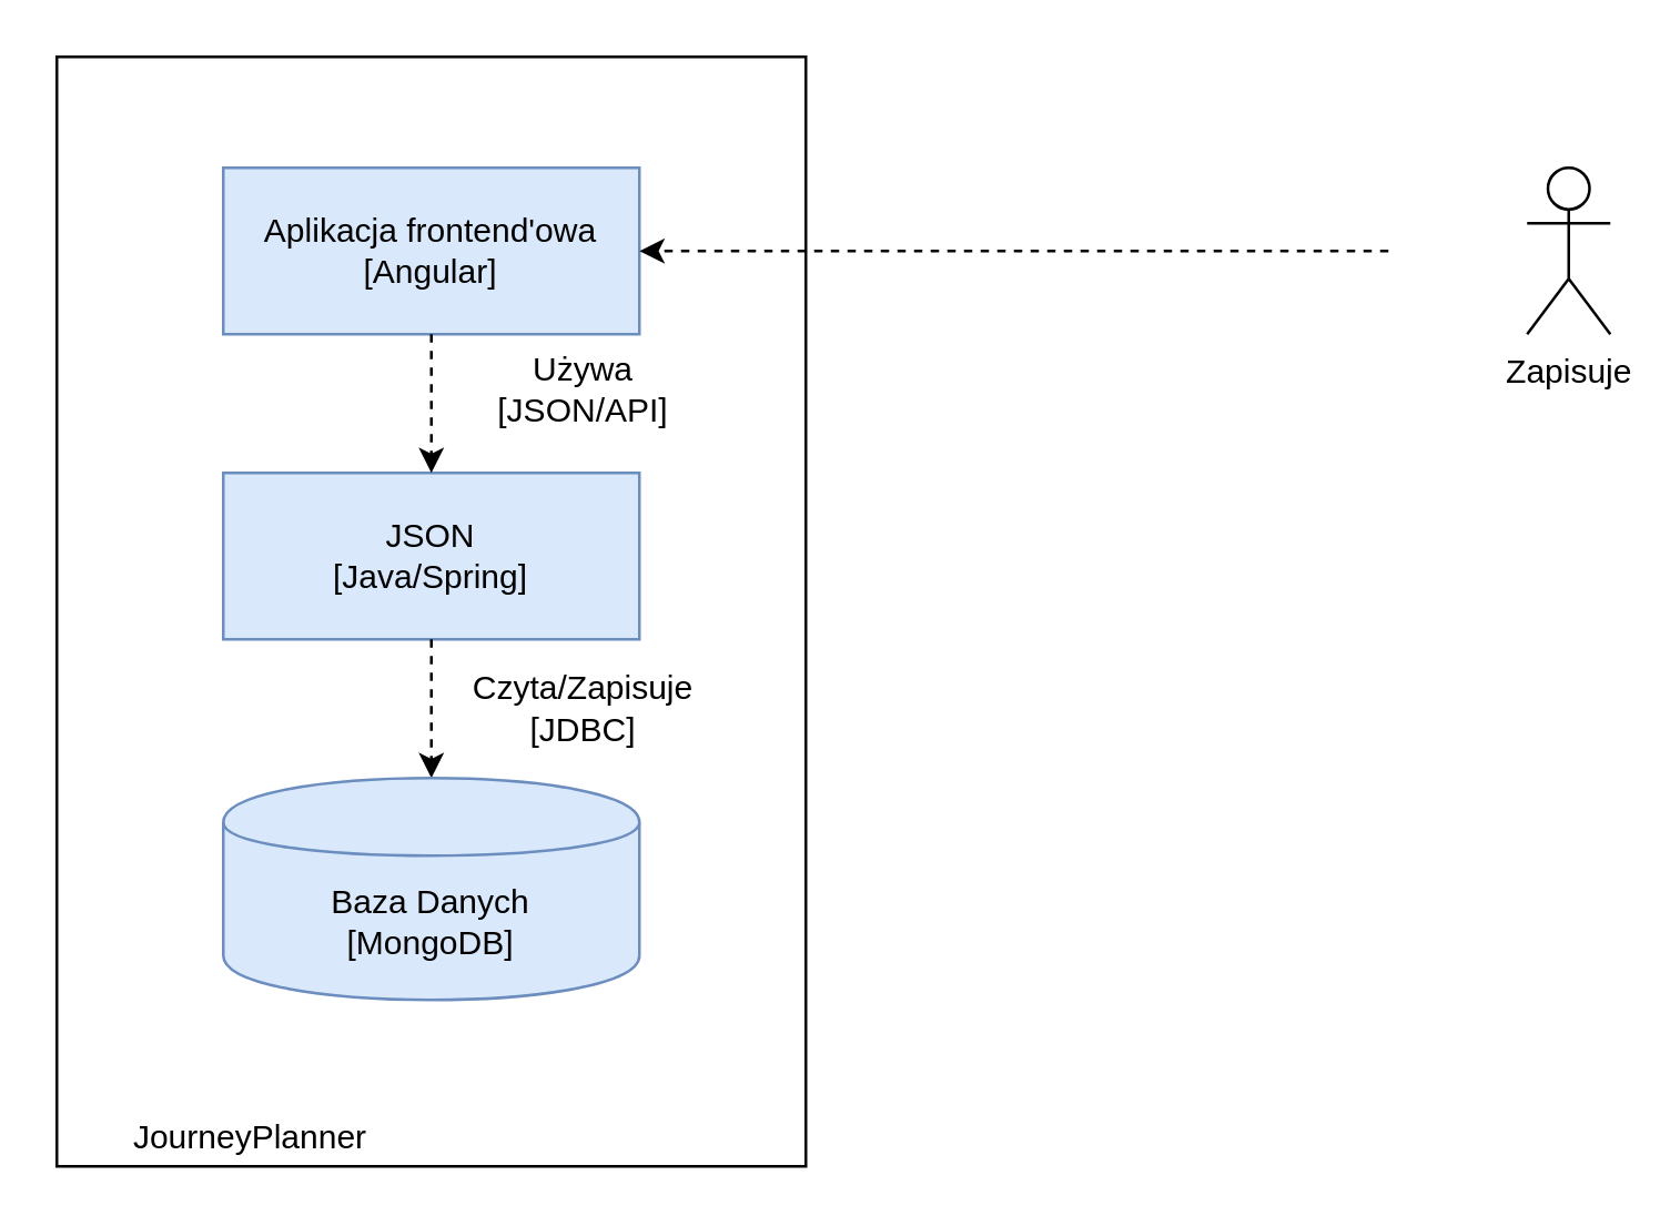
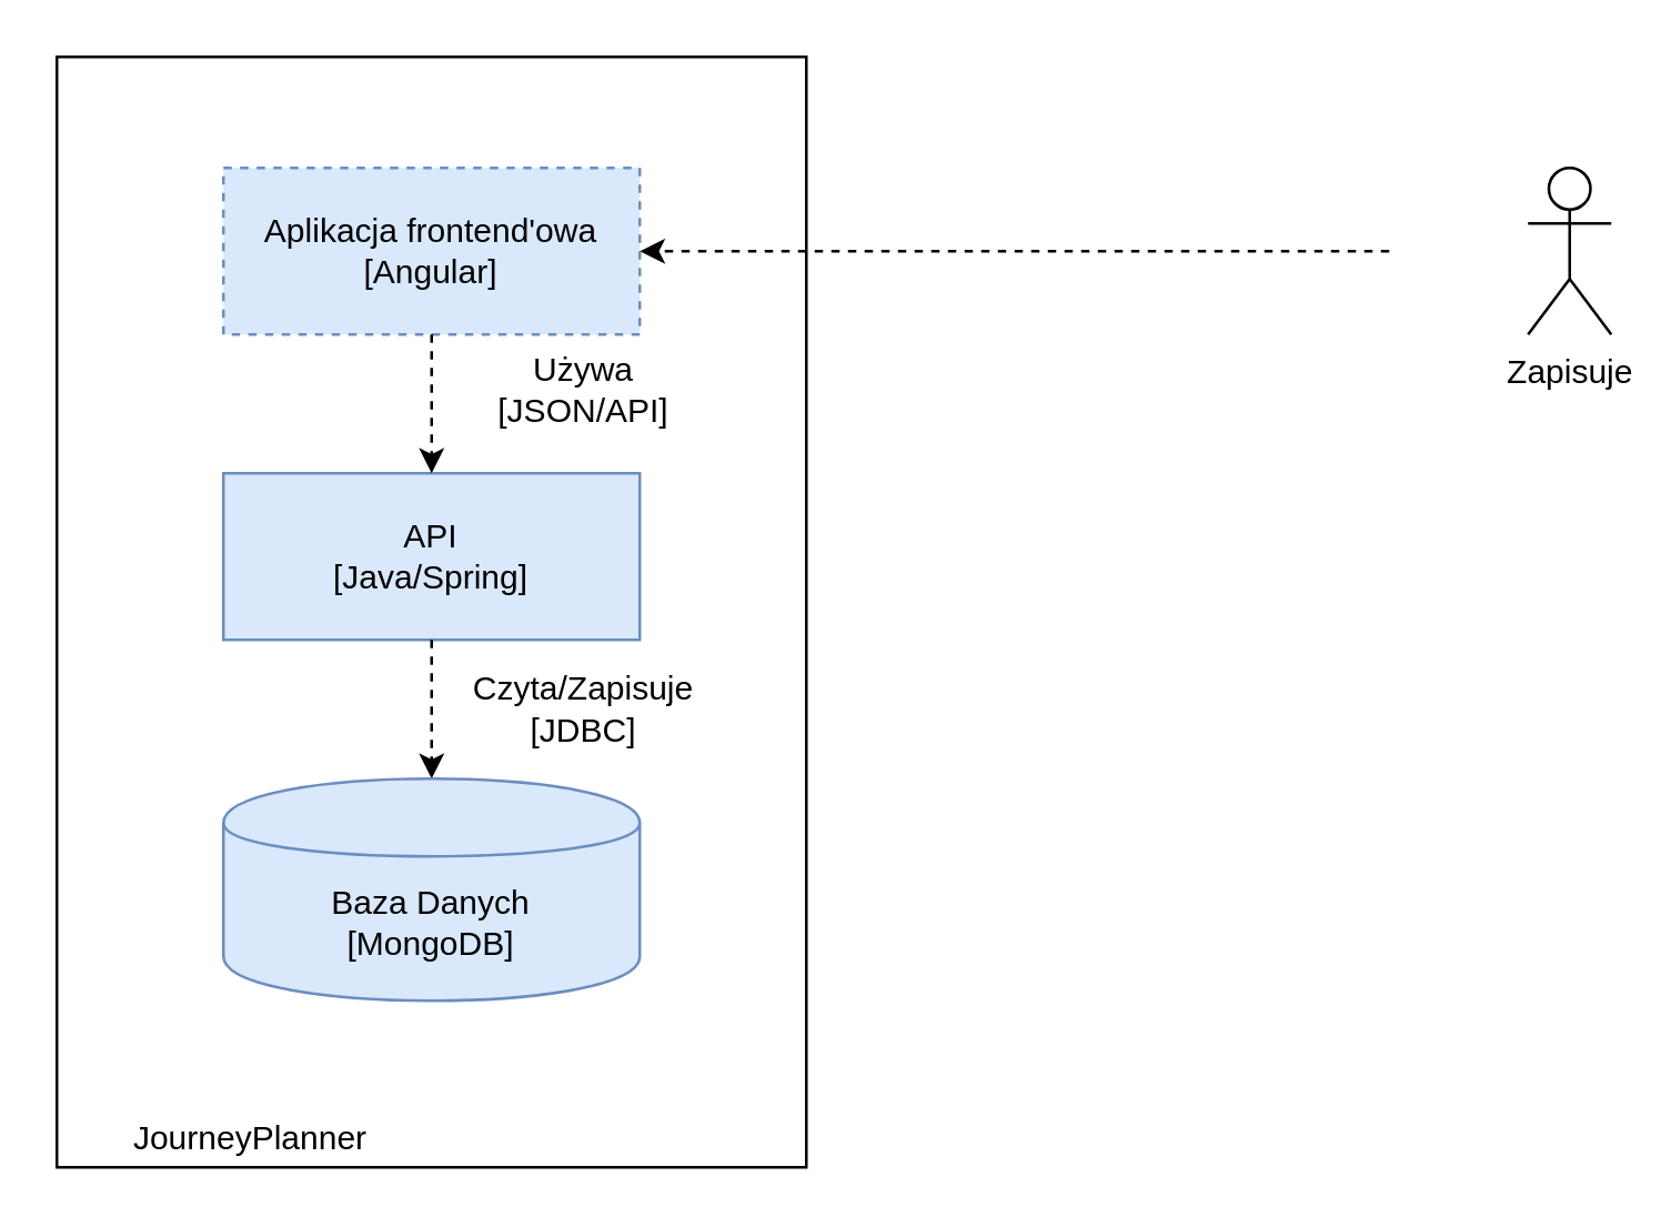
  <mxCell id="0" />
  <mxCell id="1" parent="0" />
  <mxCell id="2" value="" style="rounded=0;whiteSpace=wrap;html=1;" vertex="1" parent="1"><mxGeometry x="20" y="20" width="270" height="400" as="geometry" /></mxCell>
- <mxCell id="3" value="Aplikacja frontend'owa&lt;br&gt;[Angular]" style="rounded=0;whiteSpace=wrap;html=1;fillColor=#dae8fc;strokeColor=#6c8ebf;" vertex="1" parent="1"><mxGeometry x="80" y="60" width="150" height="60" as="geometry" /></mxCell>
- <mxCell id="4" value="JSON&lt;br&gt;[Java/Spring]" style="rounded=0;whiteSpace=wrap;html=1;fillColor=#dae8fc;strokeColor=#6c8ebf;" vertex="1" parent="1"><mxGeometry x="80" y="170" width="150" height="60" as="geometry" /></mxCell>
+ <mxCell id="3" value="Aplikacja frontend'owa&lt;br&gt;[Angular]" style="rounded=0;whiteSpace=wrap;html=1;fillColor=#dae8fc;strokeColor=#6c8ebf;dashed=1;" vertex="1" parent="1"><mxGeometry x="80" y="60" width="150" height="60" as="geometry" /></mxCell>
+ <mxCell id="4" value="API&lt;br&gt;[Java/Spring]" style="rounded=0;whiteSpace=wrap;html=1;fillColor=#dae8fc;strokeColor=#6c8ebf;" vertex="1" parent="1"><mxGeometry x="80" y="170" width="150" height="60" as="geometry" /></mxCell>
  <mxCell id="5" value="JourneyPlanner" style="text;html=1;strokeColor=none;fillColor=none;align=center;verticalAlign=middle;whiteSpace=wrap;rounded=0;" vertex="1" parent="1"><mxGeometry x="20" y="400" width="140" height="20" as="geometry" /></mxCell>
  <mxCell id="6" value="" style="endArrow=classic;html=1;dashed=1;" edge="1" parent="1" target="3"><mxGeometry width="50" height="50" relative="1" as="geometry"><mxPoint x="500" y="90" as="sourcePoint" /><mxPoint x="380" y="65" as="targetPoint" /></mxGeometry></mxCell>
  <mxCell id="7" value="Zapisuje" style="shape=umlActor;verticalLabelPosition=bottom;labelBackgroundColor=#ffffff;verticalAlign=top;html=1;outlineConnect=0;" vertex="1" parent="1"><mxGeometry x="550" y="60" width="30" height="60" as="geometry" /></mxCell>
  <mxCell id="8" value="" style="endArrow=classic;html=1;dashed=1;exitX=0.5;exitY=1;exitDx=0;exitDy=0;" edge="1" parent="1" source="3" target="4"><mxGeometry width="50" height="50" relative="1" as="geometry"><mxPoint x="160" y="180" as="sourcePoint" /><mxPoint x="210" y="130" as="targetPoint" /></mxGeometry></mxCell>
  <mxCell id="9" value="Używa [JSON/API]" style="text;html=1;strokeColor=none;fillColor=none;align=center;verticalAlign=middle;whiteSpace=wrap;rounded=0;" vertex="1" parent="1"><mxGeometry x="160" y="130" width="100" height="20" as="geometry" /></mxCell>
  <mxCell id="10" value="" style="endArrow=classic;html=1;dashed=1;exitX=0.5;exitY=1;exitDx=0;exitDy=0;entryX=0.5;entryY=0;entryDx=0;entryDy=0;" edge="1" parent="1" source="4"><mxGeometry width="50" height="50" relative="1" as="geometry"><mxPoint x="480" y="290" as="sourcePoint" /><mxPoint x="155" y="280" as="targetPoint" /></mxGeometry></mxCell>
  <mxCell id="11" value="Czyta/Zapisuje&lt;br&gt;[JDBC]" style="text;html=1;strokeColor=none;fillColor=none;align=center;verticalAlign=middle;whiteSpace=wrap;rounded=0;" vertex="1" parent="1"><mxGeometry x="185" y="240" width="50" height="30" as="geometry" /></mxCell>
  <mxCell id="12" value="Baza Danych&lt;br&gt;[MongoDB]" style="shape=cylinder;whiteSpace=wrap;html=1;boundedLbl=1;backgroundOutline=1;fillColor=#dae8fc;strokeColor=#6c8ebf;" vertex="1" parent="1"><mxGeometry x="80" y="280" width="150" height="80" as="geometry" /></mxCell>
